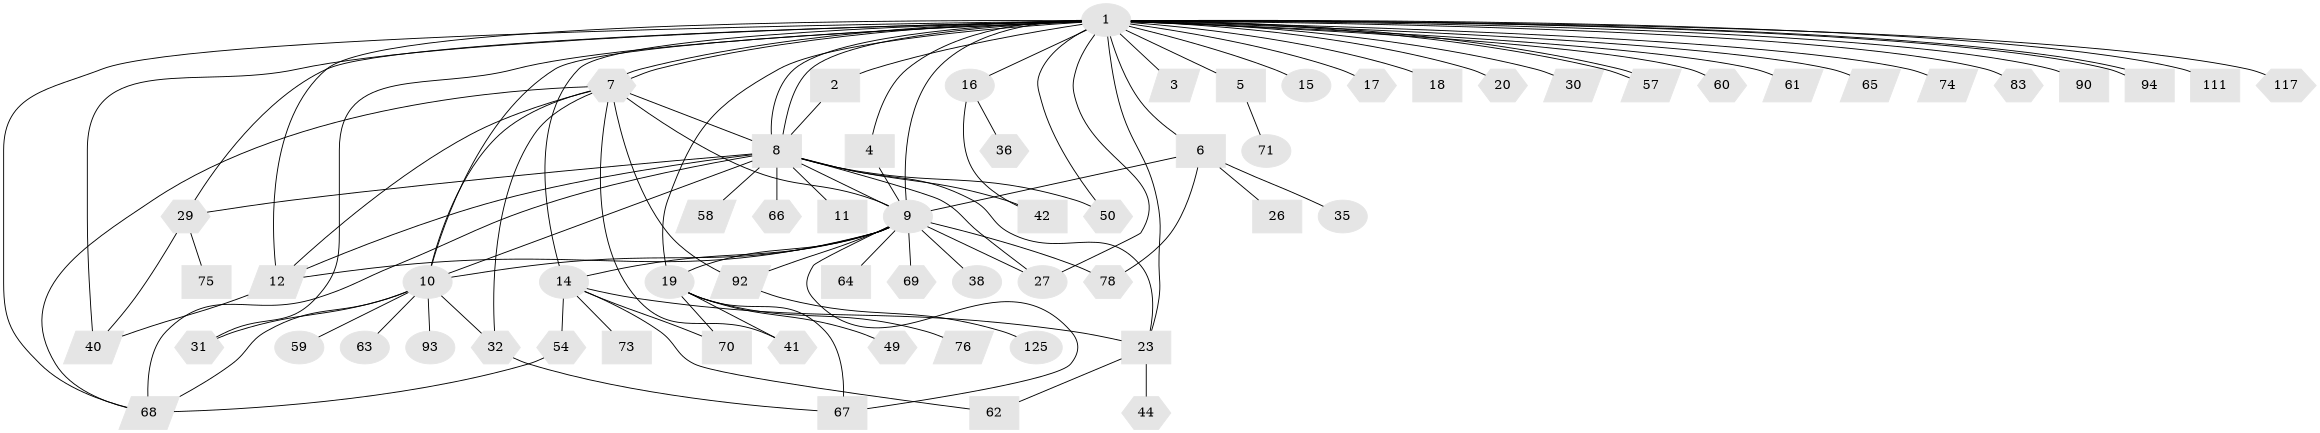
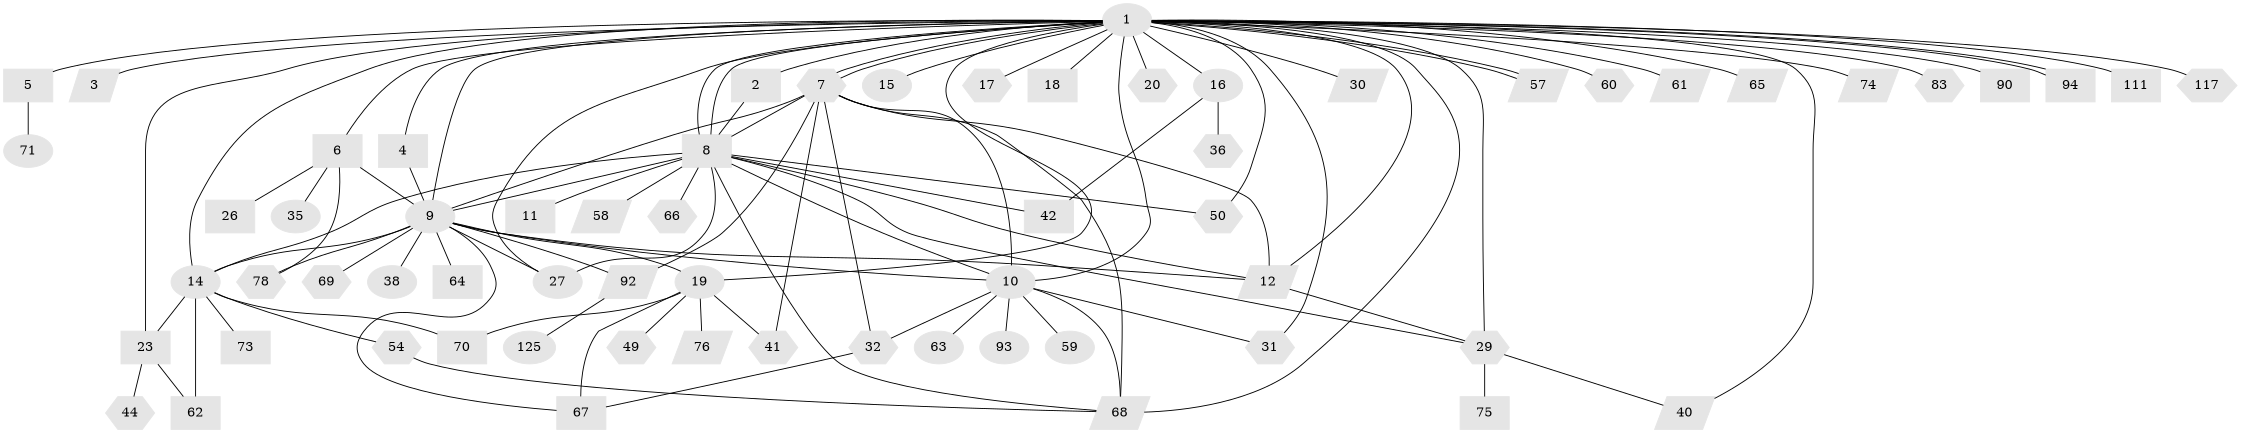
  graph {
    node [color=gray90 shape=box style=filled]
    1 [shape=ellipse]
    2
    3 [shape=parallelogram]
    4
    5
    6
    7 [shape=hexagon super="+21+72"]
    8 [super="+79+48+105+77+24"]
    9 [shape=ellipse super="+34+89+129+28"]
    10 [shape=ellipse super="+13+47"]
    12 [shape=parallelogram super="+97+104"]
    14 [shape=ellipse]
    15 [shape=ellipse super="+81+91+102"]
    16 [shape=ellipse]
    17 [shape=hexagon]
    18 [super="+87"]
    19 [shape=ellipse super="+22+52+25"]
    20 [shape=hexagon]
    23 [super="+37"]
    27 [shape=ellipse]
    29 [shape=hexagon super="+43"]
    30 [shape=parallelogram]
    31 [shape=hexagon super="+98+107"]
    40 [shape=parallelogram super="+112"]
    50 [shape=hexagon super="+80"]
    57 [shape=parallelogram super="+88"]
    60 [shape=hexagon]
    61 [shape=parallelogram super="+128"]
    65 [shape=parallelogram]
    68 [shape=parallelogram super="+110"]
    74 [shape=parallelogram]
    83 [shape=hexagon super="+108"]
    90
    94 [super="+103"]
    111 [super="+113+118"]
    117 [shape=hexagon]
    71 [shape=ellipse]
    26
    35 [shape=ellipse]
    78 [shape=hexagon]
    32 [shape=hexagon super="+127+53"]
    41 [shape=hexagon]
    92 [shape=parallelogram super="+100+95"]
    11
    42 [super="+56+85"]
    58 [shape=parallelogram]
    66 [shape=hexagon]
    38 [shape=ellipse]
    64
    67
    69 [shape=hexagon]
    59 [shape=ellipse]
    63 [shape=ellipse]
    93 [shape=ellipse]
    54 [shape=hexagon]
    62
    70
    73
    36 [shape=hexagon]
    49 [shape=hexagon]
    76 [shape=parallelogram]
    44 [shape=hexagon]
    75
    125 [shape=ellipse]
    1 -- 2
    1 -- 3
    1 -- 4
    1 -- 5
    1 -- 6
    1 -- 7 [weight=2]
    1 -- 7
    1 -- 8 [weight=2]
    1 -- 8
    1 -- 9 [weight=2]
    1 -- 10
    1 -- 12
    1 -- 14
    1 -- 15 [weight=2]
    1 -- 16
    1 -- 17
    1 -- 18
    1 -- 19
    1 -- 20
    1 -- 23
    1 -- 27
    1 -- 29
    1 -- 30
    1 -- 31
    1 -- 40
    1 -- 50
    1 -- 57
    1 -- 57
    1 -- 60
    1 -- 61
    1 -- 65
    1 -- 68
    1 -- 74
    1 -- 83
    1 -- 90
    1 -- 94
    1 -- 94
    1 -- 111 [weight=2]
    1 -- 117
    2 -- 8
    4 -- 9
    5 -- 71
    6 -- 9
    6 -- 26
    6 -- 35
    6 -- 78
    7 -- 8
    7 -- 9 [weight=3]
    7 -- 10
    7 -- 12
    7 -- 68
    7 -- 32
    7 -- 41
    7 -- 92
    8 -- 9 [weight=3]
    8 -- 10 [weight=2]
    8 -- 12
-   8 -- 23
+   8 -- 14
    8 -- 27
    8 -- 29 [weight=2]
    8 -- 50
    8 -- 68
    8 -- 11
    8 -- 42
    8 -- 58
    8 -- 66
    9 -- 10
    9 -- 12
    9 -- 14
    9 -- 19
    9 -- 27
    9 -- 78
    9 -- 92
    9 -- 38
    9 -- 64
    9 -- 67
    9 -- 69
    10 -- 31
    10 -- 68
    10 -- 32
    10 -- 59
    10 -- 63
    10 -- 93
-   12 -- 40
+   12 -- 29
    14 -- 23
    14 -- 54
    14 -- 62
    14 -- 70
    14 -- 73
    16 -- 42
    16 -- 36
    19 -- 41
    19 -- 67
    19 -- 70
    19 -- 49
    19 -- 76
    23 -- 62
    23 -- 44
    29 -- 40
    29 -- 75
    32 -- 67
    92 -- 125
    54 -- 68
  }
